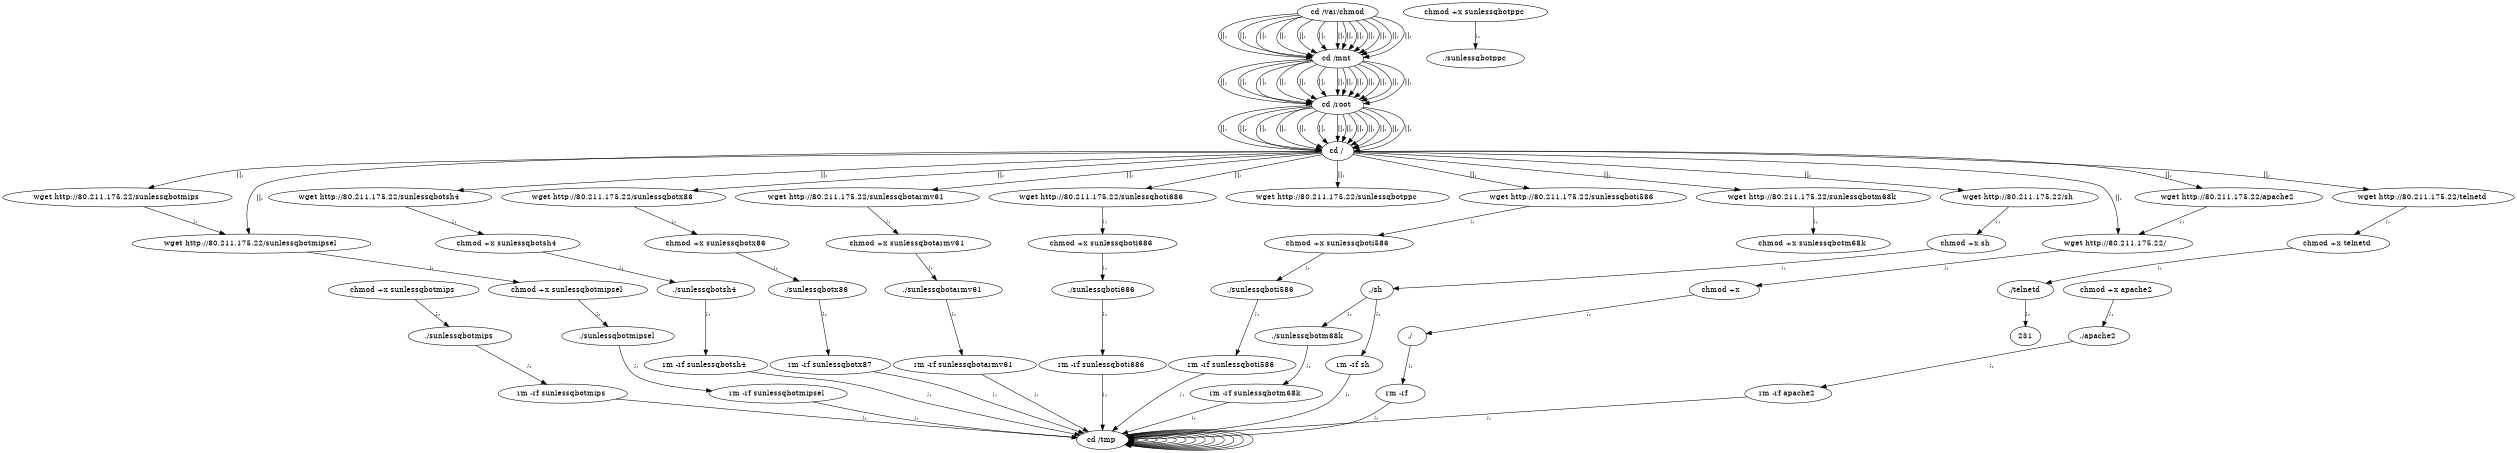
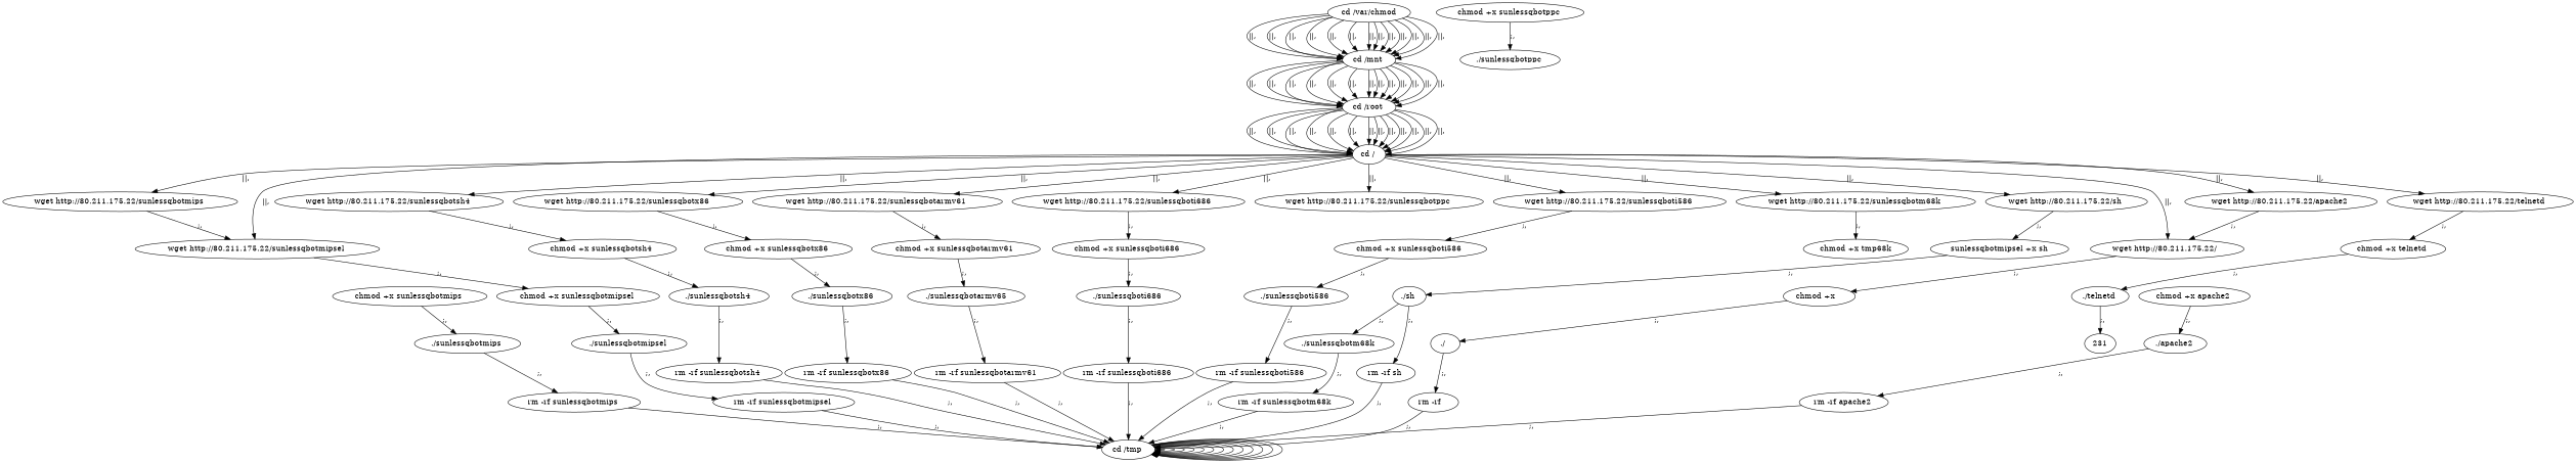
  digraph {
    n1 [label="cd /tmp "]
    n2 [label="cd /var/chmod"]
    n3 [label="cd /mnt "]
    n4 [label="cd /root "]
    n5 [label="cd / "]
    n6 [label="wget http://80.211.175.22/sunlessqbotmips "]
    n7 [label="wget http://80.211.175.22/sunlessqbotmipsel "]
    n8 [label="wget http://80.211.175.22/sunlessqbotsh4 "]
    n9 [label="wget http://80.211.175.22/sunlessqbotx86 "]
    n10 [label="wget http://80.211.175.22/sunlessqbotarmv61 "]
    n11 [label="wget http://80.211.175.22/sunlessqboti686 "]
    n12 [label="wget http://80.211.175.22/sunlessqbotppc "]
    n13 [label="wget http://80.211.175.22/sunlessqboti586 "]
    n14 [label="wget http://80.211.175.22/sunlessqbotm68k "]
    n15 [label="wget http://80.211.175.22/sh "]
    n16 [label="wget http://80.211.175.22/  "]
    n17 [label="wget http://80.211.175.22/apache2 "]
    n18 [label="wget http://80.211.175.22/telnetd "]
    n19 [label="chmod +x sunlessqbotmipsel "]
    n20 [label="chmod +x sunlessqbotsh4 "]
    n21 [label="chmod +x sunlessqbotx86 "]
    n22 [label="chmod +x sunlessqbotarmv61 "]
    n23 [label="chmod +x sunlessqboti686 "]
    n24 [label="chmod +x sunlessqboti586 "]
-   n25 [label="chmod +x sunlessqbotm68k "]
-   n26 [label="chmod +x sh "]
+   n25 [label="chmod +x tmp68k"]
+   n26 [label="sunlessqbotmipsel +x sh"]
    n27 [label="chmod +x   "]
    n28 [label="chmod +x telnetd "]
    n29 [label="chmod +x sunlessqbotmips "]
    n30 [label="./sunlessqbotmips "]
    n31 [label="rm -rf sunlessqbotmips "]
    n32 [label="./sunlessqbotmipsel "]
    n33 [label="rm -rf sunlessqbotmipsel "]
    n34 [label="./sunlessqbotsh4 "]
    n35 [label="rm -rf sunlessqbotsh4 "]
    n36 [label="./sunlessqbotx86 "]
-   n37 [label="rm -rf sunlessqbotx87"]
-   n38 [label="./sunlessqbotarmv61 "]
+   n37 [label="rm -rf sunlessqbotx86 "]
+   n38 [label="./sunlessqbotarmv65"]
    n39 [label="rm -rf sunlessqbotarmv61 "]
    n40 [label="./sunlessqboti686 "]
    n41 [label="rm -rf sunlessqboti686 "]
    n42 [label="chmod +x sunlessqbotppc "]
    n43 [label="./sunlessqbotppc "]
    n44 [label="./sunlessqboti586 "]
    n45 [label="rm -rf sunlessqboti586 "]
    n46 [label="./sunlessqbotm68k "]
    n47 [label="rm -rf sunlessqbotm68k "]
    n48 [label="./sh "]
    n49 [label="rm -rf sh "]
    n50 [label="./  "]
    n51 [label="rm -rf   "]
    n52 [label="chmod +x apache2 "]
    n53 [label="./apache2 "]
    n54 [label="rm -rf apache2 "]
    n55 [label="./telnetd "]
    231
    n1 -> n1
    n1 -> n1
    n1 -> n1
    n1 -> n1
    n1 -> n1
    n1 -> n1
    n1 -> n1
    n1 -> n1
    n1 -> n1
    n1 -> n1
    n1 -> n1
    n1 -> n1
    n1 -> n1
    n2 -> n3 [label="||,"]
    n2 -> n3 [label="||,"]
    n2 -> n3 [label="||,"]
    n2 -> n3 [label="||,"]
    n2 -> n3 [label="||,"]
    n2 -> n3 [label="||,"]
    n2 -> n3 [label="||,"]
    n2 -> n3 [label="||,"]
    n2 -> n3 [label="||,"]
    n2 -> n3 [label="||,"]
    n2 -> n3 [label="||,"]
    n2 -> n3 [label="||,"]
    n2 -> n3 [label="||,"]
    n3 -> n4 [label="||,"]
    n3 -> n4 [label="||,"]
    n3 -> n4 [label="||,"]
    n3 -> n4 [label="||,"]
    n3 -> n4 [label="||,"]
    n3 -> n4 [label="||,"]
    n3 -> n4 [label="||,"]
    n3 -> n4 [label="||,"]
    n3 -> n4 [label="||,"]
    n3 -> n4 [label="||,"]
    n3 -> n4 [label="||,"]
    n3 -> n4 [label="||,"]
    n3 -> n4 [label="||,"]
    n4 -> n5 [label="||,"]
    n4 -> n5 [label="||,"]
    n4 -> n5 [label="||,"]
    n4 -> n5 [label="||,"]
    n4 -> n5 [label="||,"]
    n4 -> n5 [label="||,"]
    n4 -> n5 [label="||,"]
    n4 -> n5 [label="||,"]
    n4 -> n5 [label="||,"]
    n4 -> n5 [label="||,"]
    n4 -> n5 [label="||,"]
    n4 -> n5 [label="||,"]
    n4 -> n5 [label="||,"]
    n5 -> n6 [label="||,"]
    n5 -> n7 [label="||,"]
    n5 -> n8 [label="||,"]
    n5 -> n9 [label="||,"]
    n5 -> n10 [label="||,"]
    n5 -> n11 [label="||,"]
    n5 -> n12 [label="||,"]
    n5 -> n13 [label="||,"]
    n5 -> n14 [label="||,"]
    n5 -> n15 [label="||,"]
    n5 -> n16 [label="||,"]
    n5 -> n17 [label="||,"]
    n5 -> n18 [label="||,"]
    n6 -> n7 [label=";,"]
    n7 -> n19 [label=";,"]
    n8 -> n20 [label=";,"]
    n9 -> n21 [label=";,"]
    n10 -> n22 [label=";,"]
    n11 -> n23 [label=";,"]
    n13 -> n24 [label=";,"]
    n14 -> n25 [label=";,"]
    n15 -> n26 [label=";,"]
    n16 -> n27 [label=";,"]
    n17 -> n16 [label=";,"]
    n18 -> n28 [label=";,"]
    n19 -> n32 [label=";,"]
    n20 -> n34 [label=";,"]
    n21 -> n36 [label=";,"]
    n22 -> n38 [label=";,"]
    n23 -> n40 [label=";,"]
    n24 -> n44 [label=";,"]
    n26 -> n48 [label=";,"]
    n27 -> n50 [label=";,"]
    n28 -> n55 [label=";,"]
    n29 -> n30 [label=";,"]
    n30 -> n31 [label=";,"]
    n31 -> n1 [label=";,"]
    n32 -> n33 [label=";,"]
    n33 -> n1 [label=";,"]
    n34 -> n35 [label=";,"]
    n35 -> n1 [label=";,"]
    n36 -> n37 [label=";,"]
    n37 -> n1 [label=";,"]
    n38 -> n39 [label=";,"]
    n39 -> n1 [label=";,"]
    n40 -> n41 [label=";,"]
    n41 -> n1 [label=";,"]
    n42 -> n43 [label=";,"]
    n44 -> n45 [label=";,"]
    n45 -> n1 [label=";,"]
    n46 -> n47 [label=";,"]
    n47 -> n1 [label=";,"]
    n48 -> n46 [label=";,"]
    n48 -> n49 [label=";,"]
    n49 -> n1 [label=";,"]
    n50 -> n51 [label=";,"]
    n51 -> n1 [label=";,"]
    n52 -> n53 [label=";,"]
    n53 -> n54 [label=";,"]
    n54 -> n1 [label=";,"]
    n55 -> 231 [label=";,"]
  }
